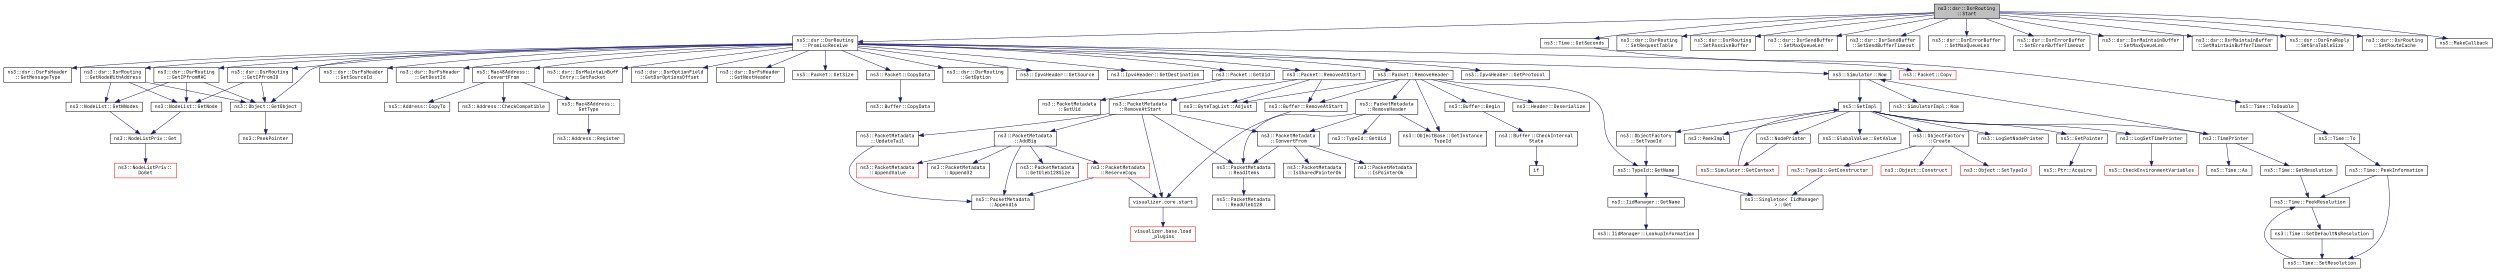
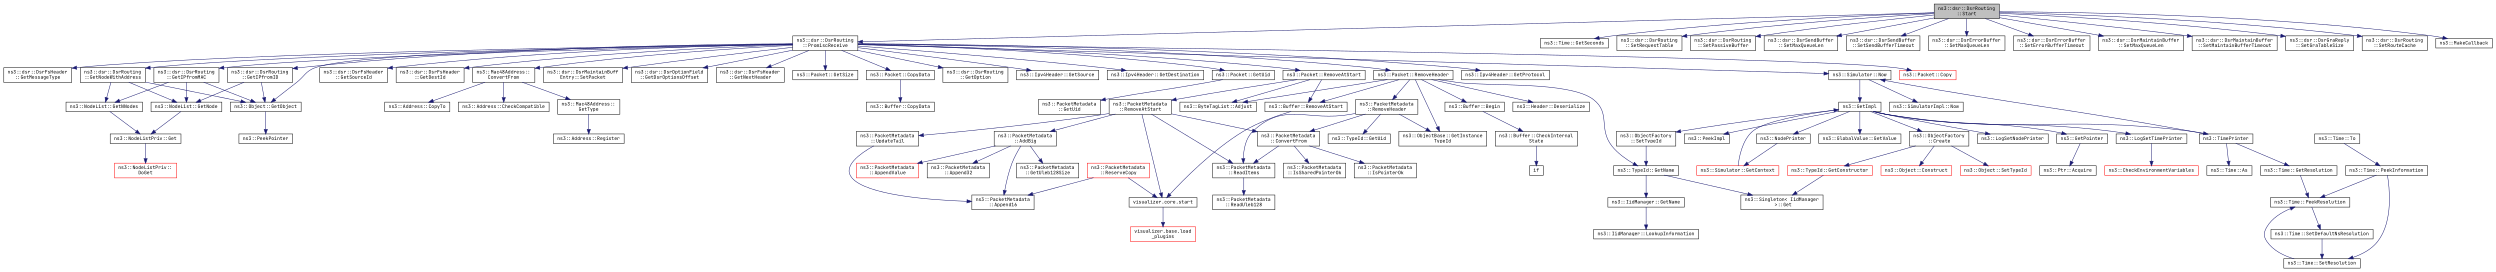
  digraph {
    fontname="JetBrains Mono"
    rankdir=TB
    node [color=black fillcolor=white fontname="JetBrains Mono" fontsize=10 shape=record style=filled]
    edge [color=midnightblue fontname="JetBrains Mono" fontsize=10 labelfontname=Helvetica labelfontsize=10 style=solid]
    n1 [fillcolor=grey75 fontcolor=black height=0.2 label="ns3::dsr::DsrRouting\l::Start" width=0.4]
    n2 [height=0.2 label="ns3::Time::GetSeconds" width=0.4]
    n3 [height=0.2 label="ns3::dsr::DsrRouting\l::SetRequestTable" width=0.4]
    n4 [height=0.2 label="ns3::dsr::DsrRouting\l::SetPassiveBuffer" width=0.4]
    n5 [height=0.2 label="ns3::dsr::DsrSendBuffer\l::SetMaxQueueLen" width=0.4]
    n6 [height=0.2 label="ns3::dsr::DsrSendBuffer\l::SetSendBufferTimeout" width=0.4]
    n7 [height=0.2 label="ns3::dsr::DsrErrorBuffer\l::SetMaxQueueLen" width=0.4]
    n8 [height=0.2 label="ns3::dsr::DsrErrorBuffer\l::SetErrorBufferTimeout" width=0.4]
    n9 [height=0.2 label="ns3::dsr::DsrMaintainBuffer\l::SetMaxQueueLen" width=0.4]
    n10 [height=0.2 label="ns3::dsr::DsrMaintainBuffer\l::SetMaintainBufferTimeout" width=0.4]
    n11 [height=0.2 label="ns3::dsr::DsrGraReply\l::SetGraTableSize" width=0.4]
    n12 [height=0.2 label="ns3::dsr::DsrRouting\l::SetRouteCache" width=0.4]
    n13 [height=0.2 label="ns3::MakeCallback" width=0.4]
    n14 [height=0.2 label="ns3::dsr::DsrRouting\l::PromiscReceive" width=0.4]
-   n15 [height=0.2 label="ns3::Time::ToDouble" width=0.4]
    n16 [height=0.2 label="ns3::Packet::RemoveHeader" width=0.4]
    n17 [height=0.2 label="ns3::Ipv4Header::GetProtocol" width=0.4]
    n18 [color=red height=0.2 label="ns3::Packet::Copy" width=0.4]
    n19 [height=0.2 label="ns3::dsr::DsrFsHeader\l::GetMessageType" width=0.4]
    n20 [height=0.2 label="ns3::dsr::DsrRouting\l::GetIPfromID" width=0.4]
    n21 [height=0.2 label="ns3::Object::GetObject" width=0.4]
    n22 [height=0.2 label="ns3::dsr::DsrFsHeader\l::GetSourceId" width=0.4]
    n23 [height=0.2 label="ns3::dsr::DsrFsHeader\l::GetDestId" width=0.4]
    n24 [height=0.2 label="ns3::dsr::DsrRouting\l::GetIPfromMAC" width=0.4]
    n25 [height=0.2 label="ns3::Mac48Address::\lConvertFrom" width=0.4]
    n26 [height=0.2 label="ns3::dsr::DsrMaintainBuff\lEntry::SetPacket" width=0.4]
    n27 [height=0.2 label="ns3::dsr::DsrRouting\l::GetNodeWithAddress" width=0.4]
    n28 [height=0.2 label="ns3::dsr::DsrOptionField\l::GetDsrOptionsOffset" width=0.4]
    n29 [height=0.2 label="ns3::dsr::DsrFsHeader\l::GetNextHeader" width=0.4]
    n30 [height=0.2 label="ns3::Packet::RemoveAtStart" width=0.4]
    n31 [height=0.2 label="ns3::Packet::GetSize" width=0.4]
    n32 [height=0.2 label="ns3::Packet::CopyData" width=0.4]
    n33 [height=0.2 label="ns3::dsr::DsrRouting\l::GetOption" width=0.4]
    n34 [height=0.2 label="ns3::Simulator::Now" width=0.4]
    n35 [height=0.2 label="ns3::Packet::GetUid" width=0.4]
    n36 [height=0.2 label="ns3::Ipv4Header::GetSource" width=0.4]
    n37 [height=0.2 label="ns3::Ipv4Header::GetDestination" width=0.4]
    n38 [height=0.2 label="ns3::Time::To" width=0.4]
    n39 [height=0.2 label="ns3::Time::PeekInformation" width=0.4]
    n40 [height=0.2 label="ns3::Time::PeekResolution" width=0.4]
    n41 [height=0.2 label="ns3::Time::SetResolution" width=0.4]
    n42 [height=0.2 label="ns3::Time::SetDefaultNsResolution" width=0.4]
    n43 [height=0.2 label="ns3::Header::Deserialize" width=0.4]
    n44 [height=0.2 label="ns3::Buffer::Begin" width=0.4]
    n45 [height=0.2 label="ns3::ObjectBase::GetInstance\lTypeId" width=0.4]
    n46 [height=0.2 label="ns3::TypeId::GetName" width=0.4]
    n47 [height=0.2 label="ns3::Buffer::RemoveAtStart" width=0.4]
    n48 [height=0.2 label="ns3::ByteTagList::Adjust" width=0.4]
    n49 [height=0.2 label="ns3::PacketMetadata\l::RemoveHeader" width=0.4]
    n50 [height=0.2 label="ns3::NodeList::GetNode" width=0.4]
    n51 [height=0.2 label="ns3::PeekPointer" width=0.4]
    n52 [height=0.2 label="ns3::NodeList::GetNNodes" width=0.4]
    n53 [height=0.2 label="ns3::Address::CheckCompatible" width=0.4]
    n54 [height=0.2 label="ns3::Mac48Address::\lGetType" width=0.4]
    n55 [height=0.2 label="ns3::Address::CopyTo" width=0.4]
    n56 [height=0.2 label="ns3::PacketMetadata\l::RemoveAtStart" width=0.4]
    n57 [height=0.2 label="ns3::Buffer::CopyData" width=0.4]
    n58 [height=0.2 label="ns3::GetImpl" width=0.4]
    n59 [height=0.2 label="ns3::SimulatorImpl::Now" width=0.4]
    n60 [height=0.2 label="ns3::PacketMetadata\l::GetUid" width=0.4]
    n61 [height=0.2 label="ns3::Buffer::CheckInternal\lState" width=0.4]
    n62 [height=0.2 label="ns3::Singleton\< IidManager\l \>::Get" width=0.4]
    n63 [height=0.2 label="ns3::IidManager::GetName" width=0.4]
    n64 [height=0.2 label="visualizer.core.start" width=0.4]
    n65 [height=0.2 label="ns3::TypeId::GetUid" width=0.4]
    n66 [height=0.2 label="ns3::PacketMetadata\l::ConvertFrom" width=0.4]
    n67 [height=0.2 label="ns3::PacketMetadata\l::ReadItems" width=0.4]
    n68 [height=0.2 label=if width=0.4]
    n69 [height=0.2 label="ns3::IidManager::LookupInformation" width=0.4]
    n70 [color=red height=0.2 label="visualizer.base.load\l_plugins" width=0.4]
    n71 [height=0.2 label="ns3::PacketMetadata\l::IsPointerOk" width=0.4]
    n72 [height=0.2 label="ns3::PacketMetadata\l::IsSharedPointerOk" width=0.4]
    n73 [height=0.2 label="ns3::PacketMetadata\l::ReadUleb128" width=0.4]
    n74 [height=0.2 label="ns3::NodeListPriv::Get" width=0.4]
    n75 [color=red height=0.2 label="ns3::NodeListPriv::\lDoGet" width=0.4]
    n76 [height=0.2 label="ns3::Address::Register" width=0.4]
    n77 [height=0.2 label="ns3::PacketMetadata\l::AddBig" width=0.4]
    n78 [height=0.2 label="ns3::PacketMetadata\l::UpdateTail" width=0.4]
    n79 [height=0.2 label="ns3::PacketMetadata\l::GetUleb128Size" width=0.4]
    n80 [color=red height=0.2 label="ns3::PacketMetadata\l::ReserveCopy" width=0.4]
    n81 [height=0.2 label="ns3::PacketMetadata\l::Append16" width=0.4]
    n82 [color=red height=0.2 label="ns3::PacketMetadata\l::AppendValue" width=0.4]
    n83 [height=0.2 label="ns3::PacketMetadata\l::Append32" width=0.4]
    n84 [height=0.2 label="ns3::PeekImpl" width=0.4]
    n85 [height=0.2 label="ns3::GlobalValue::GetValue" width=0.4]
    n86 [height=0.2 label="ns3::ObjectFactory\l::SetTypeId" width=0.4]
    n87 [height=0.2 label="ns3::GetPointer" width=0.4]
    n88 [height=0.2 label="ns3::ObjectFactory\l::Create" width=0.4]
    n89 [height=0.2 label="ns3::LogSetTimePrinter" width=0.4]
    n90 [height=0.2 label="ns3::TimePrinter" width=0.4]
    n91 [height=0.2 label="ns3::LogSetNodePrinter" width=0.4]
    n92 [height=0.2 label="ns3::NodePrinter" width=0.4]
    n93 [height=0.2 label="ns3::Ptr::Acquire" width=0.4]
    n94 [color=red height=0.2 label="ns3::TypeId::GetConstructor" width=0.4]
    n95 [color=red height=0.2 label="ns3::Object::SetTypeId" width=0.4]
    n96 [color=red height=0.2 label="ns3::Object::Construct" width=0.4]
    n97 [color=red height=0.2 label="ns3::CheckEnvironmentVariables" width=0.4]
    n98 [height=0.2 label="ns3::Time::GetResolution" width=0.4]
    n99 [height=0.2 label="ns3::Time::As" width=0.4]
    n100 [color=red height=0.2 label="ns3::Simulator::GetContext" width=0.4]
    n1 -> n2
    n1 -> n3
    n1 -> n4
    n1 -> n5
    n1 -> n6
    n1 -> n7
    n1 -> n8
    n1 -> n9
    n1 -> n10
    n1 -> n11
    n1 -> n12
    n1 -> n13
    n1 -> n14
-   n2 -> n15
    n14 -> n16
    n14 -> n17
    n14 -> n18
    n14 -> n19
    n14 -> n20
    n14 -> n21
    n14 -> n22
    n14 -> n23
    n14 -> n24
    n14 -> n25
    n14 -> n26
    n14 -> n27
    n14 -> n28
    n14 -> n29
    n14 -> n30
    n14 -> n31
    n14 -> n32
    n14 -> n33
    n14 -> n34
    n14 -> n35
    n14 -> n36
    n14 -> n37
-   n15 -> n38
    n16 -> n43
    n16 -> n44
    n16 -> n45
    n16 -> n46
    n16 -> n47
    n16 -> n48
    n16 -> n49
    n20 -> n21
    n20 -> n50
    n21 -> n51
    n24 -> n21
    n24 -> n50
    n24 -> n52
    n25 -> n53
    n25 -> n54
    n25 -> n55
    n27 -> n21
    n27 -> n50
    n27 -> n52
    n30 -> n47
    n30 -> n48
    n30 -> n56
    n32 -> n57
    n34 -> n58
    n34 -> n59
    n35 -> n60
    n38 -> n39
    n39 -> n40
    n39 -> n41
    n40 -> n42
    n41 -> n40
    n42 -> n41
    n44 -> n61
    n46 -> n62
    n46 -> n63
    n47 -> n64
    n49 -> n45
    n49 -> n65
    n49 -> n66
    n49 -> n67
    n50 -> n74
    n52 -> n74
    n54 -> n76
    n56 -> n64
    n56 -> n66
    n56 -> n67
    n56 -> n77
    n56 -> n78
    n58 -> n84
    n58 -> n85
    n58 -> n86
    n58 -> n87
    n58 -> n88
    n58 -> n89
    n58 -> n90
    n58 -> n91
    n58 -> n92
    n61 -> n68
    n63 -> n69
    n64 -> n70
    n66 -> n67
    n66 -> n71
    n66 -> n72
    n67 -> n73
    n74 -> n75
    n77 -> n79
-   n77 -> n80
    n77 -> n81
    n77 -> n82
    n77 -> n83
    n78 -> n81
    n80 -> n64
    n80 -> n81
    n86 -> n46
    n87 -> n93
    n88 -> n94
    n88 -> n95
    n88 -> n96
    n89 -> n97
    n90 -> n34
    n90 -> n98
    n90 -> n99
    n92 -> n100
    n94 -> n62
    n98 -> n40
    n100 -> n58
  }
